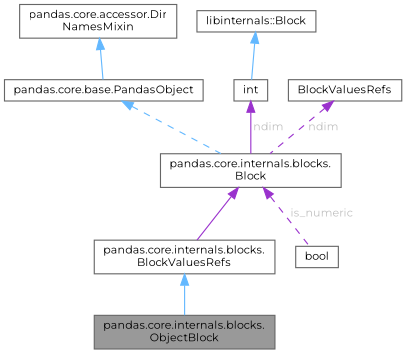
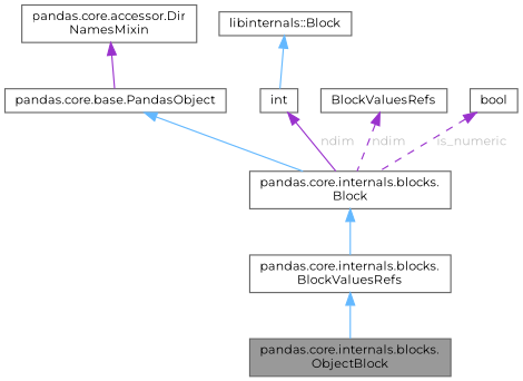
  digraph {
    fontname=Montserrat
    node [color=gray40 fillcolor=white fontname=Montserrat fontsize=10 shape=box style=filled]
    edge [color=steelblue1 dir=back fontname=Montserrat fontsize=10 labelfontname=Helvetica labelfontsize=10 style=solid]
    n1 [fillcolor=grey60 fontcolor=black height=0.2 label="pandas.core.internals.blocks.\lObjectBlock" width=0.4]
    n2 [height=0.2 label="pandas.core.internals.blocks.\lBlockValuesRefs" width=0.4]
    n3 [height=0.2 label="pandas.core.internals.blocks.\lBlock" width=0.4]
    n4 [height=0.2 label="pandas.core.base.PandasObject" width=0.4]
    n5 [height=0.2 label="pandas.core.accessor.Dir\lNamesMixin" width=0.4]
    n6 [height=0.2 label="libinternals::Block" width=0.4]
    n7 [height=0.2 label=int width=0.4]
    n8 [height=0.2 label=BlockValuesRefs width=0.4]
    n9 [height=0.2 label=bool width=0.4]
    n2 -> n1
-   n3 -> n2 [color=darkorchid3]
-   n4 -> n3 [style=dashed]
-   n5 -> n4
+   n3 -> n2
+   n4 -> n3
+   n5 -> n4 [color=darkorchid3]
    n6 -> n7
    n7 -> n3 [color=darkorchid3 fontcolor=grey label=" ndim"]
    n8 -> n3 [color=darkorchid3 fontcolor=grey label=" ndim" style=dashed]
-   n3 -> n9 [color=darkorchid3 fontcolor=grey label=" is_numeric" style=dashed]
+   n9 -> n3 [color=darkorchid3 fontcolor=grey label=" is_numeric" style=dashed]
  }
